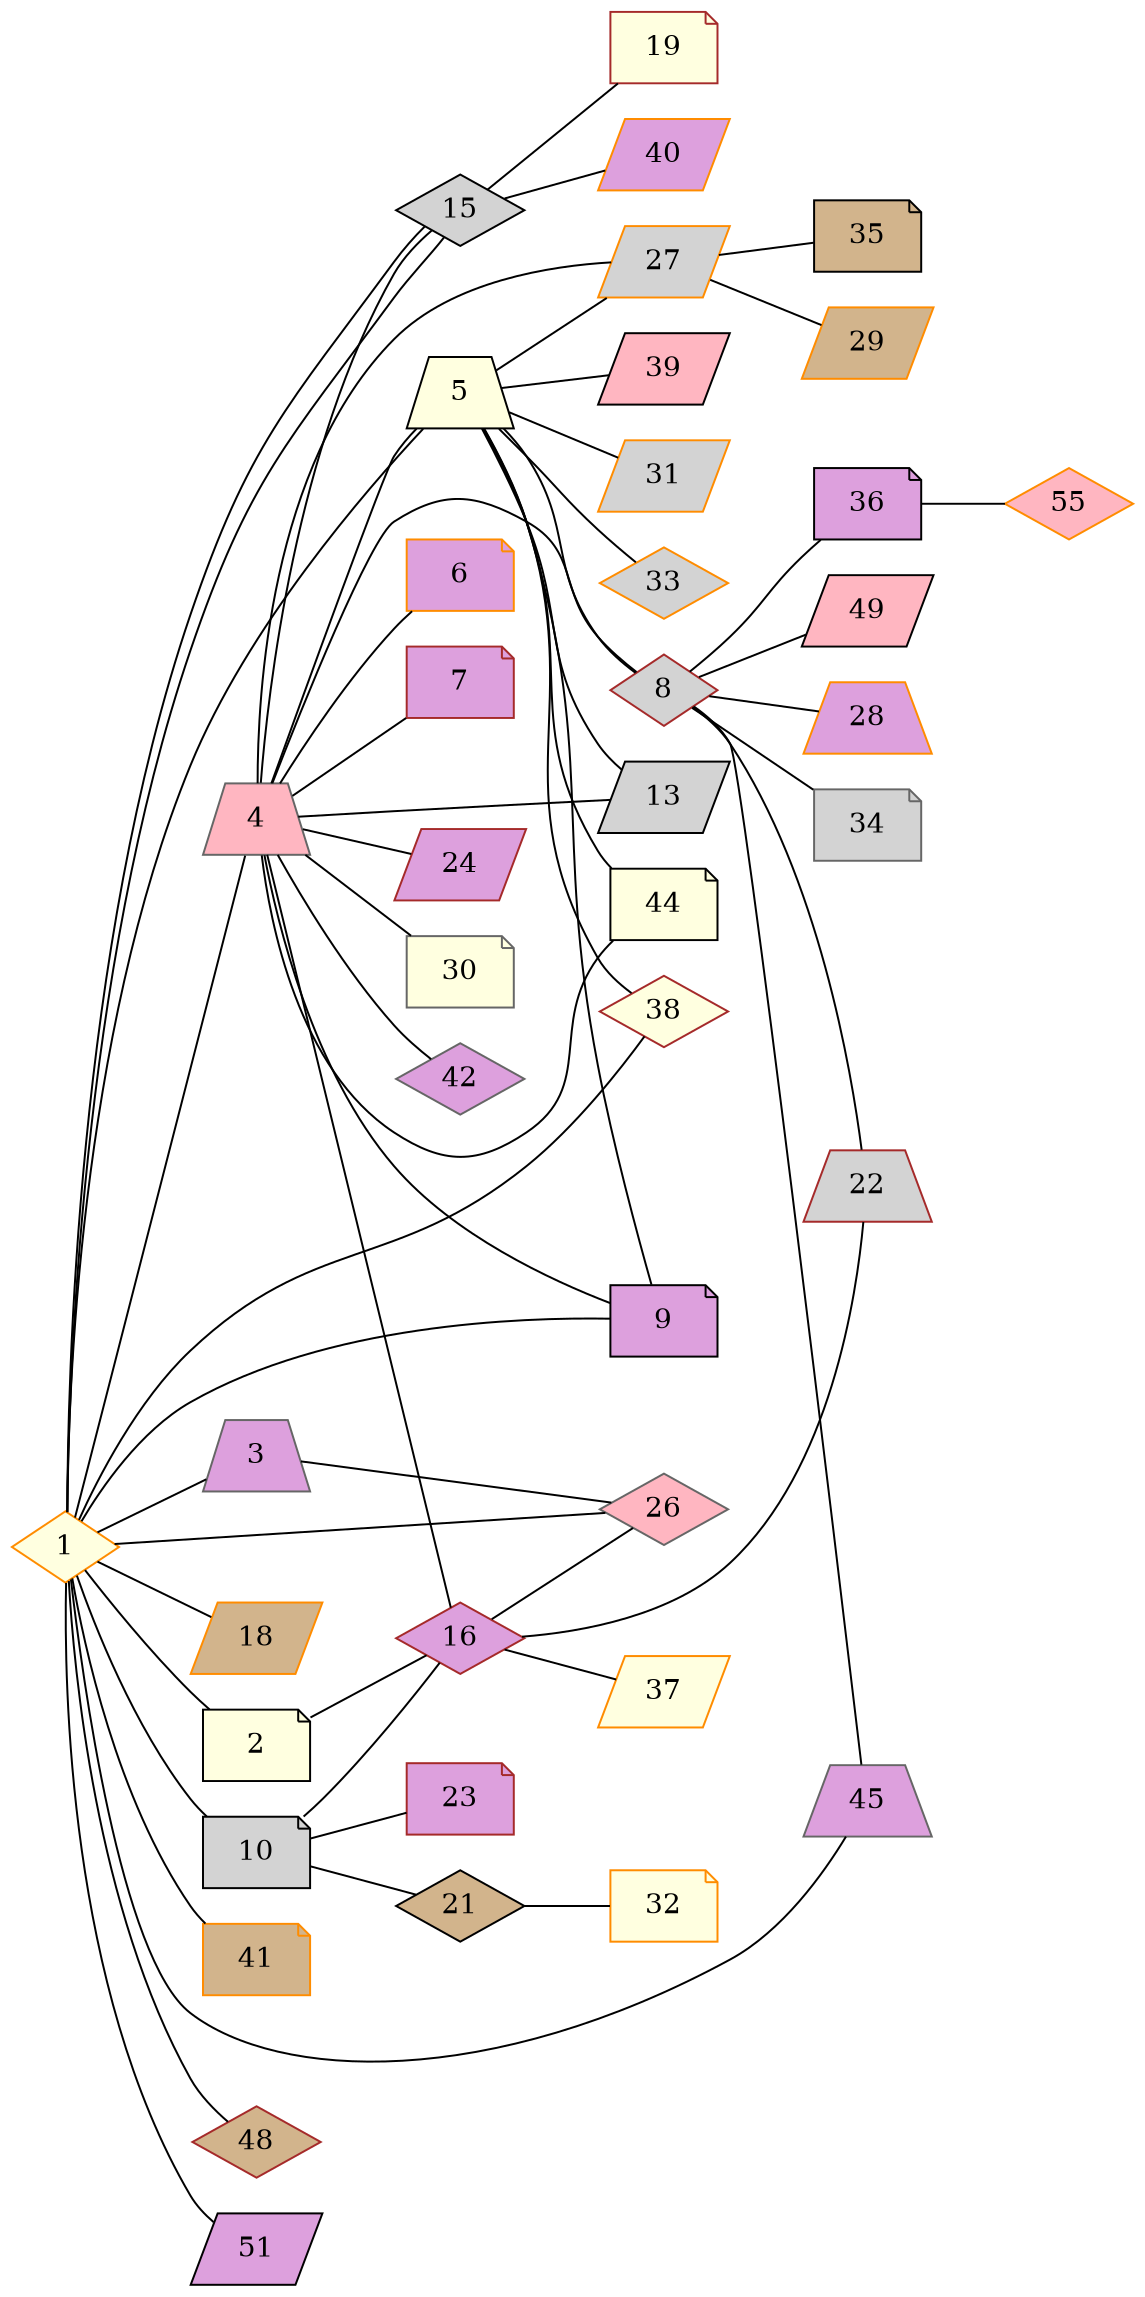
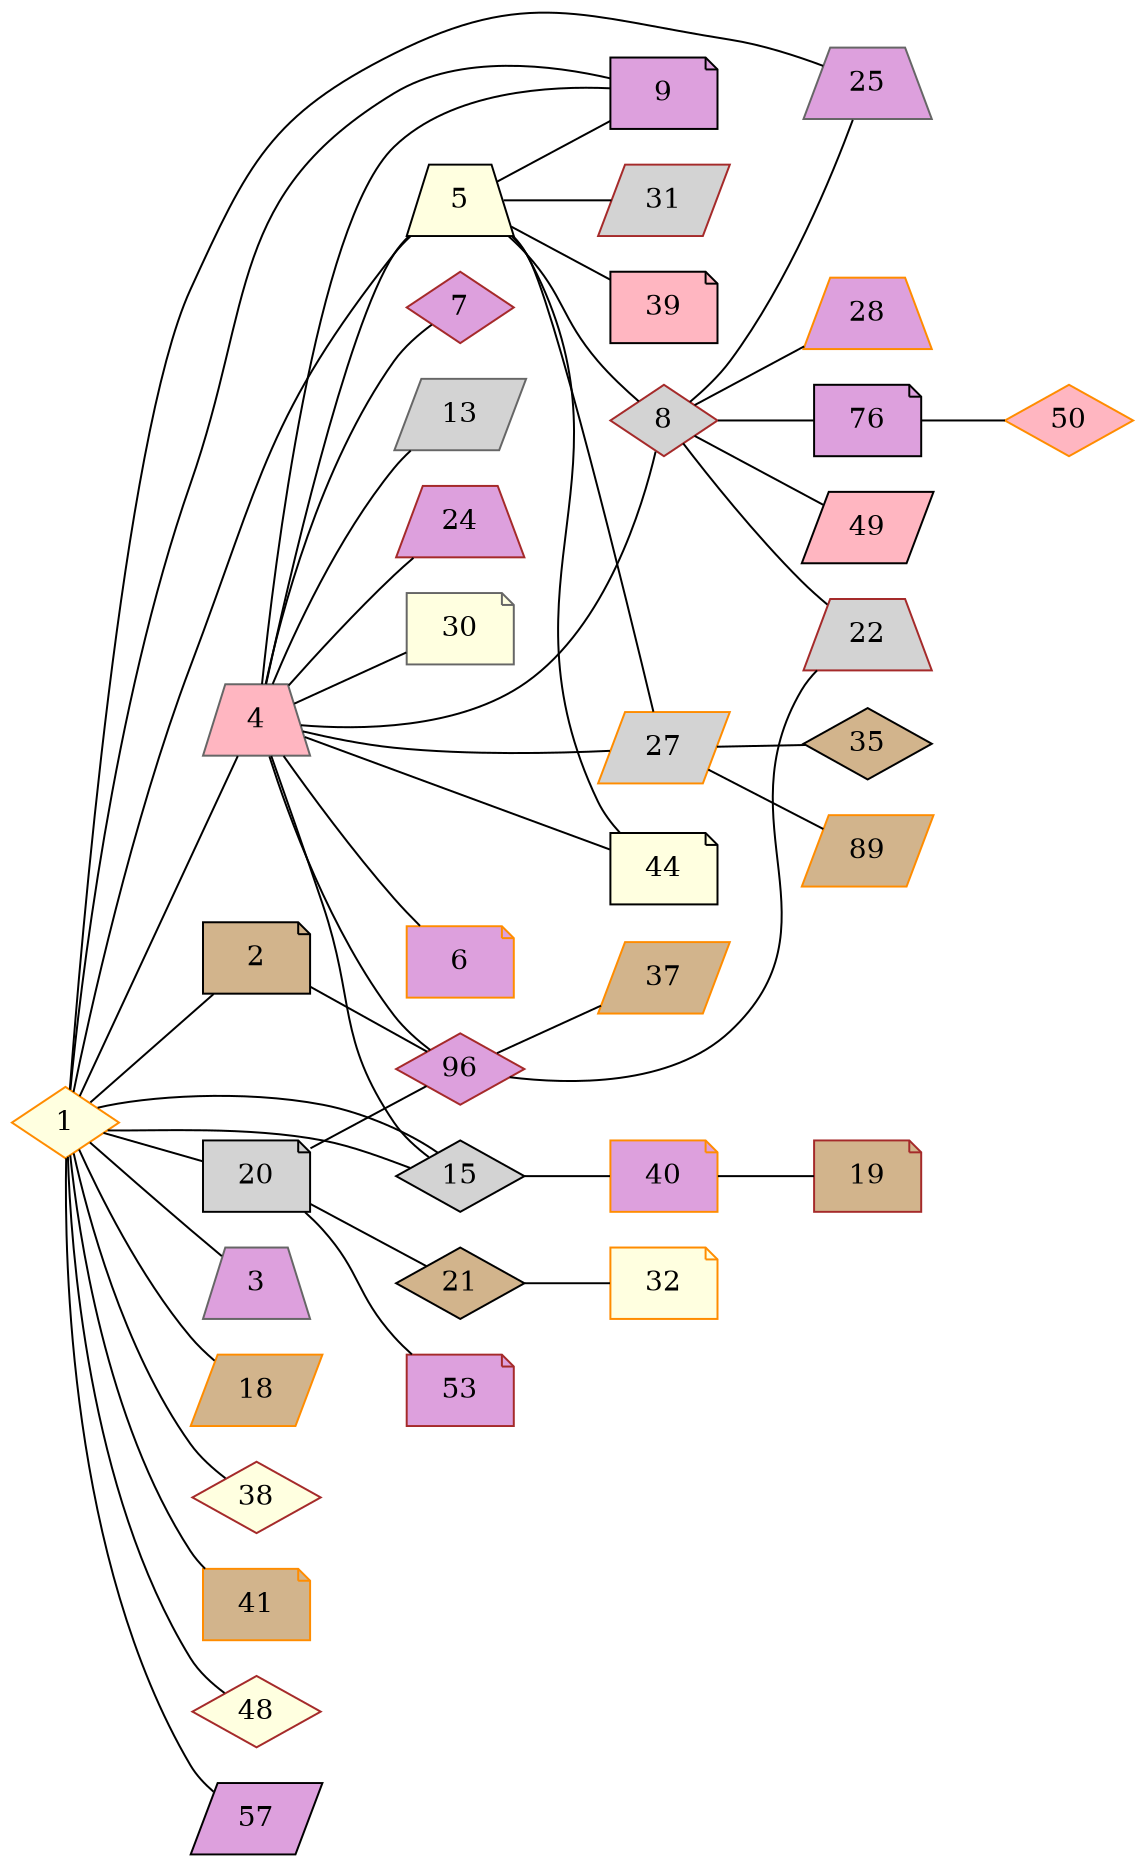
  graph {
    rankdir=LR
    node [color=darkorange fillcolor=plum shape=diamond style=filled]
    1 [fillcolor=lightyellow super="+12"]
-   2 [color=black fillcolor=lightyellow shape=note]
+   2 [color=black fillcolor=tan shape=note]
    3 [color=gray40 shape=trapezium]
    4 [color=gray40 fillcolor=lightpink shape=trapezium super="+25"]
    5 [color=black fillcolor=lightyellow shape=trapezium super="+11"]
    9 [color=black shape=note super="+44"]
-   10 [color=black fillcolor=lightgrey shape=note super="+43"]
+   10 [color=black fillcolor=lightgrey shape=note super="+43" label=20]
    15 [color=black fillcolor=lightgrey super="+17"]
    18 [fillcolor=tan shape=parallelogram]
-   26 [color=gray40 fillcolor=lightpink]
    38 [color=brown fillcolor=lightyellow super="+46"]
    41 [fillcolor=tan shape=note]
-   45 [color=gray40 shape=trapezium]
-   48 [color=brown fillcolor=tan]
-   51 [color=black shape=parallelogram]
-   16 [color=brown super="+47"]
+   45 [color=gray40 shape=trapezium label=25]
+   48 [color=brown fillcolor=lightyellow]
+   51 [color=black shape=parallelogram label=57]
+   16 [color=brown super="+47" label=96]
    6 [shape=note]
-   7 [color=brown shape=note]
+   7 [color=brown]
    8 [color=brown fillcolor=lightgrey super="+20"]
-   13 [color=black fillcolor=lightgrey shape=parallelogram]
+   13 [color=gray40 fillcolor=lightgrey shape=parallelogram]
    n21 [color=black fillcolor=lightyellow label=44 shape=note]
-   24 [color=brown shape=parallelogram]
+   24 [color=brown shape=trapezium]
    27 [fillcolor=lightgrey shape=parallelogram super="+52"]
    30 [color=gray40 fillcolor=lightyellow shape=note]
-   42 [color=gray40]
-   31 [fillcolor=lightgrey shape=parallelogram]
-   33 [fillcolor=lightgrey]
-   39 [color=black fillcolor=lightpink shape=parallelogram]
+   31 [color=brown fillcolor=lightgrey shape=parallelogram]
+   39 [color=black fillcolor=lightpink shape=note]
    21 [color=black fillcolor=tan]
-   23 [color=brown shape=note]
-   19 [color=brown fillcolor=lightyellow shape=note]
-   40 [shape=parallelogram]
+   23 [color=brown shape=note label=53]
+   19 [color=brown fillcolor=tan shape=note]
+   40 [shape=note]
    22 [color=brown fillcolor=lightgrey shape=trapezium]
-   37 [fillcolor=lightyellow shape=parallelogram]
+   37 [fillcolor=tan shape=parallelogram]
    28 [shape=trapezium]
-   34 [color=gray40 fillcolor=lightgrey shape=note]
-   36 [color=black shape=note]
+   36 [color=black shape=note label=76]
    49 [color=black fillcolor=lightpink shape=parallelogram]
-   29 [fillcolor=tan shape=parallelogram]
-   35 [color=black fillcolor=tan shape=note]
-   50 [fillcolor=lightpink label=55]
+   29 [fillcolor=tan shape=parallelogram label=89]
+   35 [color=black fillcolor=tan]
+   50 [fillcolor=lightpink]
    32 [fillcolor=lightyellow shape=note]
    1 -- 2
    1 -- 3
    1 -- 4
    1 -- 5
    1 -- 9
    1 -- 10
    1 -- 15
    1 -- 15
    1 -- 18
-   1 -- 26
    1 -- 38
    1 -- 41
    1 -- 45
    1 -- 48
    1 -- 51
    2 -- 16
-   3 -- 26
    4 -- 5
    4 -- 9
    4 -- 15
    4 -- 16
    4 -- 6
    4 -- 7
    4 -- 8
    4 -- 13
    4 -- n21
    4 -- 24
    4 -- 27
    4 -- 30
-   4 -- 42
    5 -- 9
-   5 -- 38 [weight=2]
    5 -- 8
-   5 -- 13
    5 -- n21
    5 -- 27
    5 -- 31
-   5 -- 33
    5 -- 39
    10 -- 16
    10 -- 21
    10 -- 23
-   15 -- 19
+   40 -- 19
    15 -- 40
-   16 -- 26
    16 -- 22
    16 -- 37
    8 -- 45
    8 -- 22
    8 -- 28
-   8 -- 34
    8 -- 36
    8 -- 49
    27 -- 29
    27 -- 35
    21 -- 32
    36 -- 50
  }
